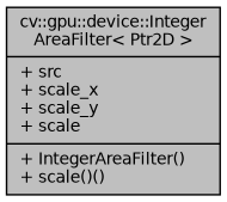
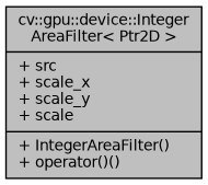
  digraph {
-   n1 [color=black fillcolor=grey75 fontcolor=black fontname=Helvetica fontsize=10 height=0.2 label="{cv::gpu::device::Integer\lAreaFilter\< Ptr2D \>\n|+ src\l+ scale_x\l+ scale_y\l+ scale\l|+ IntegerAreaFilter()\l+ scale()()\l}" shape=record style=filled width=0.4]
+   n1 [color=black fillcolor=grey75 fontcolor=black fontname=Helvetica fontsize=10 height=0.2 label="{cv::gpu::device::Integer\lAreaFilter\< Ptr2D \>\n|+ src\l+ scale_x\l+ scale_y\l+ scale\l|+ IntegerAreaFilter()\l+ operator()()\l}" shape=record style=filled width=0.4]
  }
